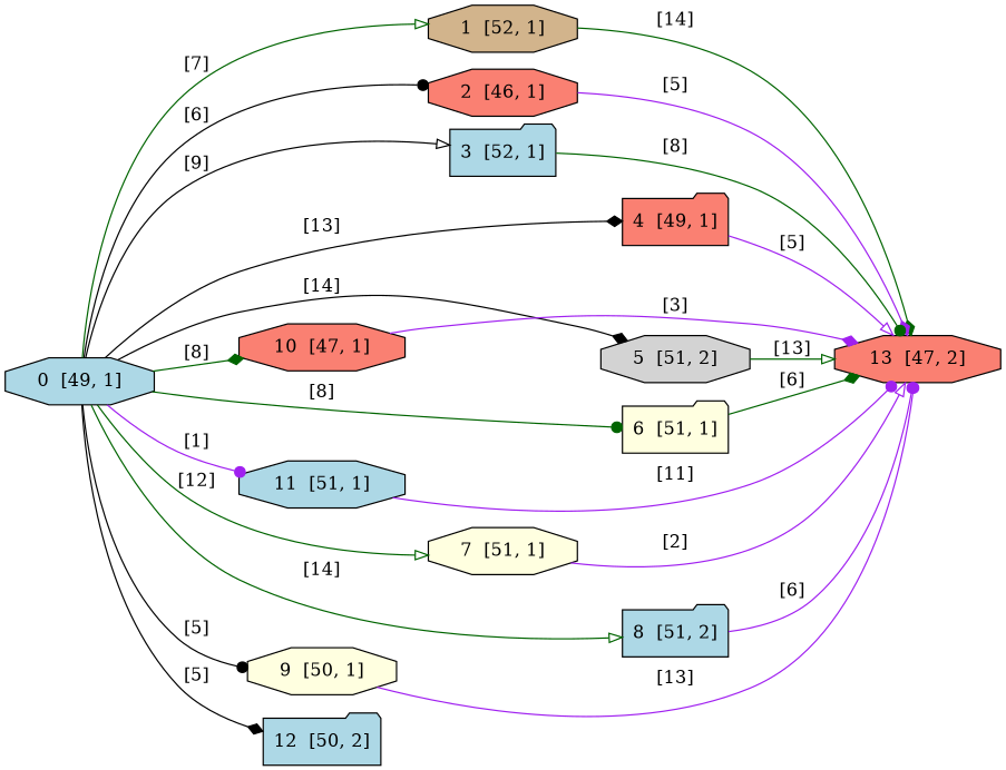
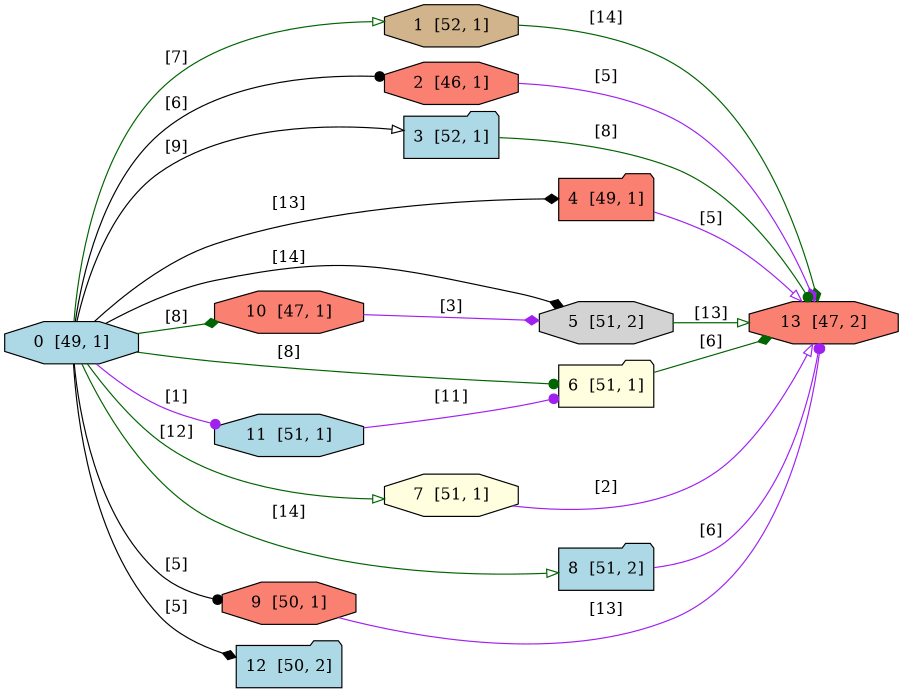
  digraph {
    rankdir=LR
    node [fillcolor=lightblue shape=octagon style=filled]
    edge [arrowhead=dot color=darkgreen]
    n1 [label="0  [49, 1]"]
    n2 [fillcolor=tan label="1  [52, 1]"]
    n3 [fillcolor=salmon label="2  [46, 1]"]
    n4 [label="3  [52, 1]" shape=folder]
    n5 [fillcolor=salmon label="4  [49, 1]" shape=folder]
    n6 [fillcolor=lightgrey label="5  [51, 2]"]
    n7 [fillcolor=lightyellow label="6  [51, 1]" shape=folder]
    n8 [fillcolor=lightyellow label="7  [51, 1]"]
    n9 [label="8  [51, 2]" shape=folder]
-   n10 [fillcolor=lightyellow label="9  [50, 1]"]
+   n10 [fillcolor=salmon label="9  [50, 1]"]
    n11 [fillcolor=salmon label="10  [47, 1]"]
    n12 [label="11  [51, 1]"]
    n13 [label="12  [50, 2]" shape=folder]
    n14 [fillcolor=salmon label="13  [47, 2]"]
    n1 -> n2 [arrowhead=onormal label="[7]"]
    n1 -> n3 [color=black label="[6]"]
    n1 -> n4 [arrowhead=onormal color=black label="[9]"]
    n1 -> n5 [arrowhead=diamond color=black label="[13]"]
    n1 -> n6 [arrowhead=diamond color=black label="[14]"]
    n1 -> n7 [label="[8]"]
    n1 -> n8 [arrowhead=onormal label="[12]"]
    n1 -> n9 [arrowhead=onormal label="[14]"]
    n1 -> n10 [color=black label="[5]"]
    n1 -> n11 [arrowhead=diamond label="[8]"]
    n1 -> n12 [color=purple label="[1]"]
    n1 -> n13 [arrowhead=diamond color=black label="[5]"]
    n2 -> n14 [arrowhead=diamond label="[14]"]
    n3 -> n14 [arrowhead=diamond color=purple label="[5]"]
    n4 -> n14 [label="[8]"]
    n5 -> n14 [arrowhead=onormal color=purple label="[5]"]
    n6 -> n14 [arrowhead=onormal label="[13]"]
    n7 -> n14 [arrowhead=diamond label="[6]"]
    n8 -> n14 [arrowhead=onormal color=purple label="[2]"]
    n9 -> n14 [color=purple label="[6]"]
    n10 -> n14 [color=purple label="[13]"]
-   n11 -> n14 [arrowhead=diamond color=purple label="[3]"]
-   n12 -> n14 [color=purple label="[11]"]
+   n11 -> n6 [arrowhead=diamond color=purple label="[3]"]
+   n12 -> n7 [color=purple label="[11]"]
  }
